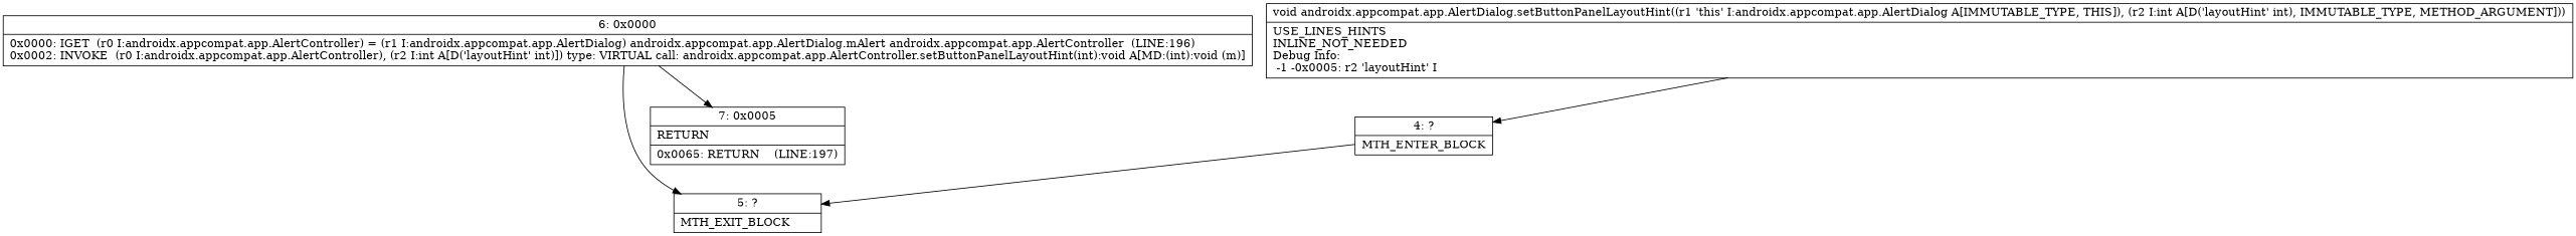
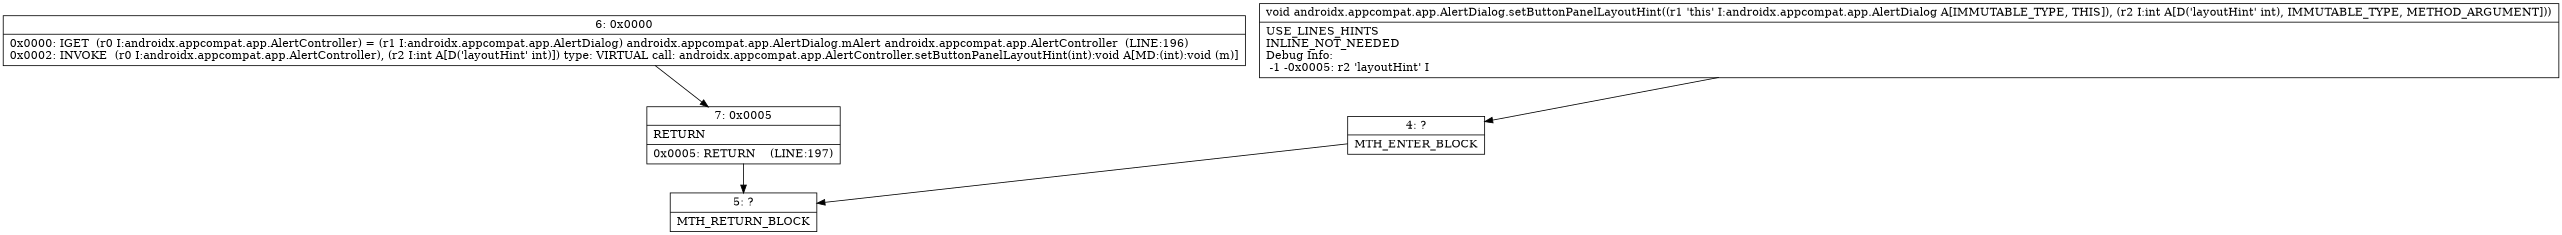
  digraph {
    node [shape=record]
    n1 [label="{4\:\ ?|MTH_ENTER_BLOCK\l}"]
-   n2 [label="{5\:\ ?|MTH_EXIT_BLOCK\l}"]
+   n2 [label="{5\:\ ?|MTH_RETURN_BLOCK\l}"]
    n3 [label="{6\:\ 0x0000|0x0000: IGET  (r0 I:androidx.appcompat.app.AlertController) = (r1 I:androidx.appcompat.app.AlertDialog) androidx.appcompat.app.AlertDialog.mAlert androidx.appcompat.app.AlertController  (LINE:196)\l0x0002: INVOKE  (r0 I:androidx.appcompat.app.AlertController), (r2 I:int A[D('layoutHint' int)]) type: VIRTUAL call: androidx.appcompat.app.AlertController.setButtonPanelLayoutHint(int):void A[MD:(int):void (m)]\l}"]
-   n4 [label="{7\:\ 0x0005|RETURN\l|0x0065: RETURN    (LINE:197)\l}"]
+   n4 [label="{7\:\ 0x0005|RETURN\l|0x0005: RETURN    (LINE:197)\l}"]
    n5 [label="{void androidx.appcompat.app.AlertDialog.setButtonPanelLayoutHint((r1 'this' I:androidx.appcompat.app.AlertDialog A[IMMUTABLE_TYPE, THIS]), (r2 I:int A[D('layoutHint' int), IMMUTABLE_TYPE, METHOD_ARGUMENT]))  | USE_LINES_HINTS\lINLINE_NOT_NEEDED\lDebug Info:\l  \-1 \-0x0005: r2 'layoutHint' I\l}"]
    n1 -> n2
    n3 -> n4
-   n3 -> n2
+   n4 -> n2
    n5 -> n1
  }
